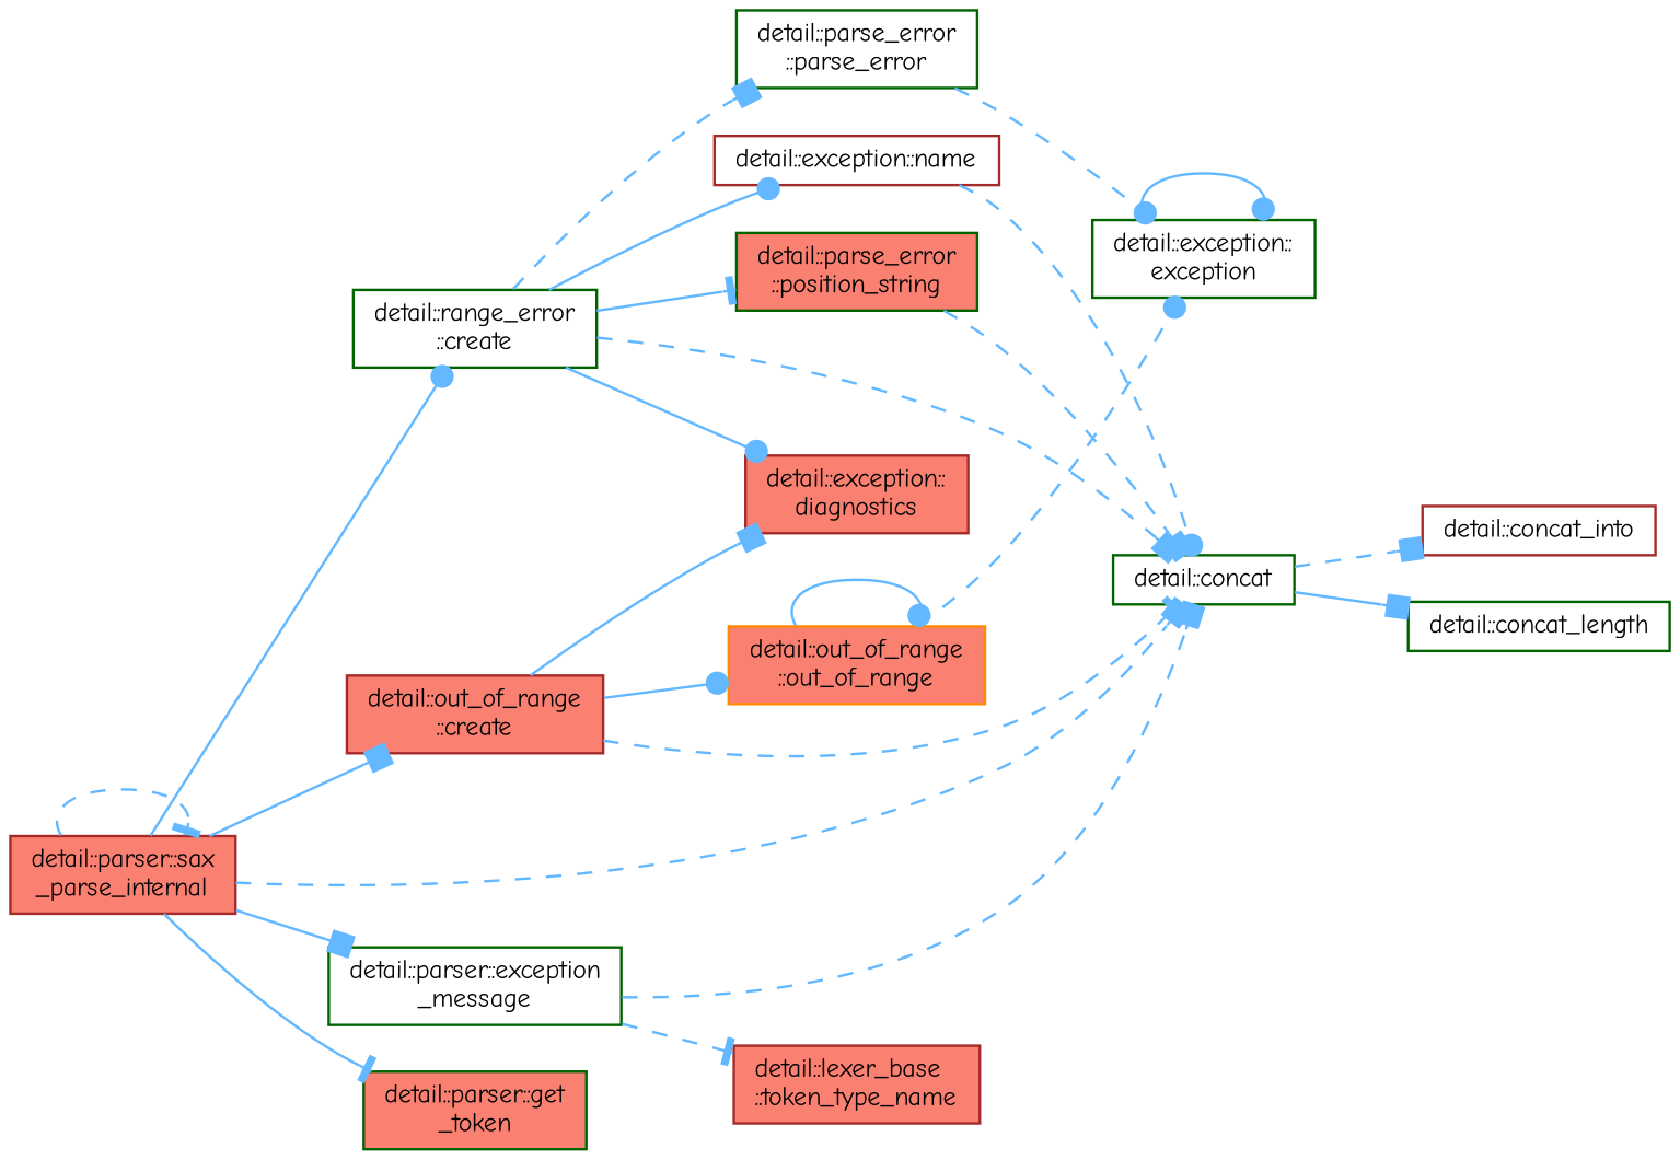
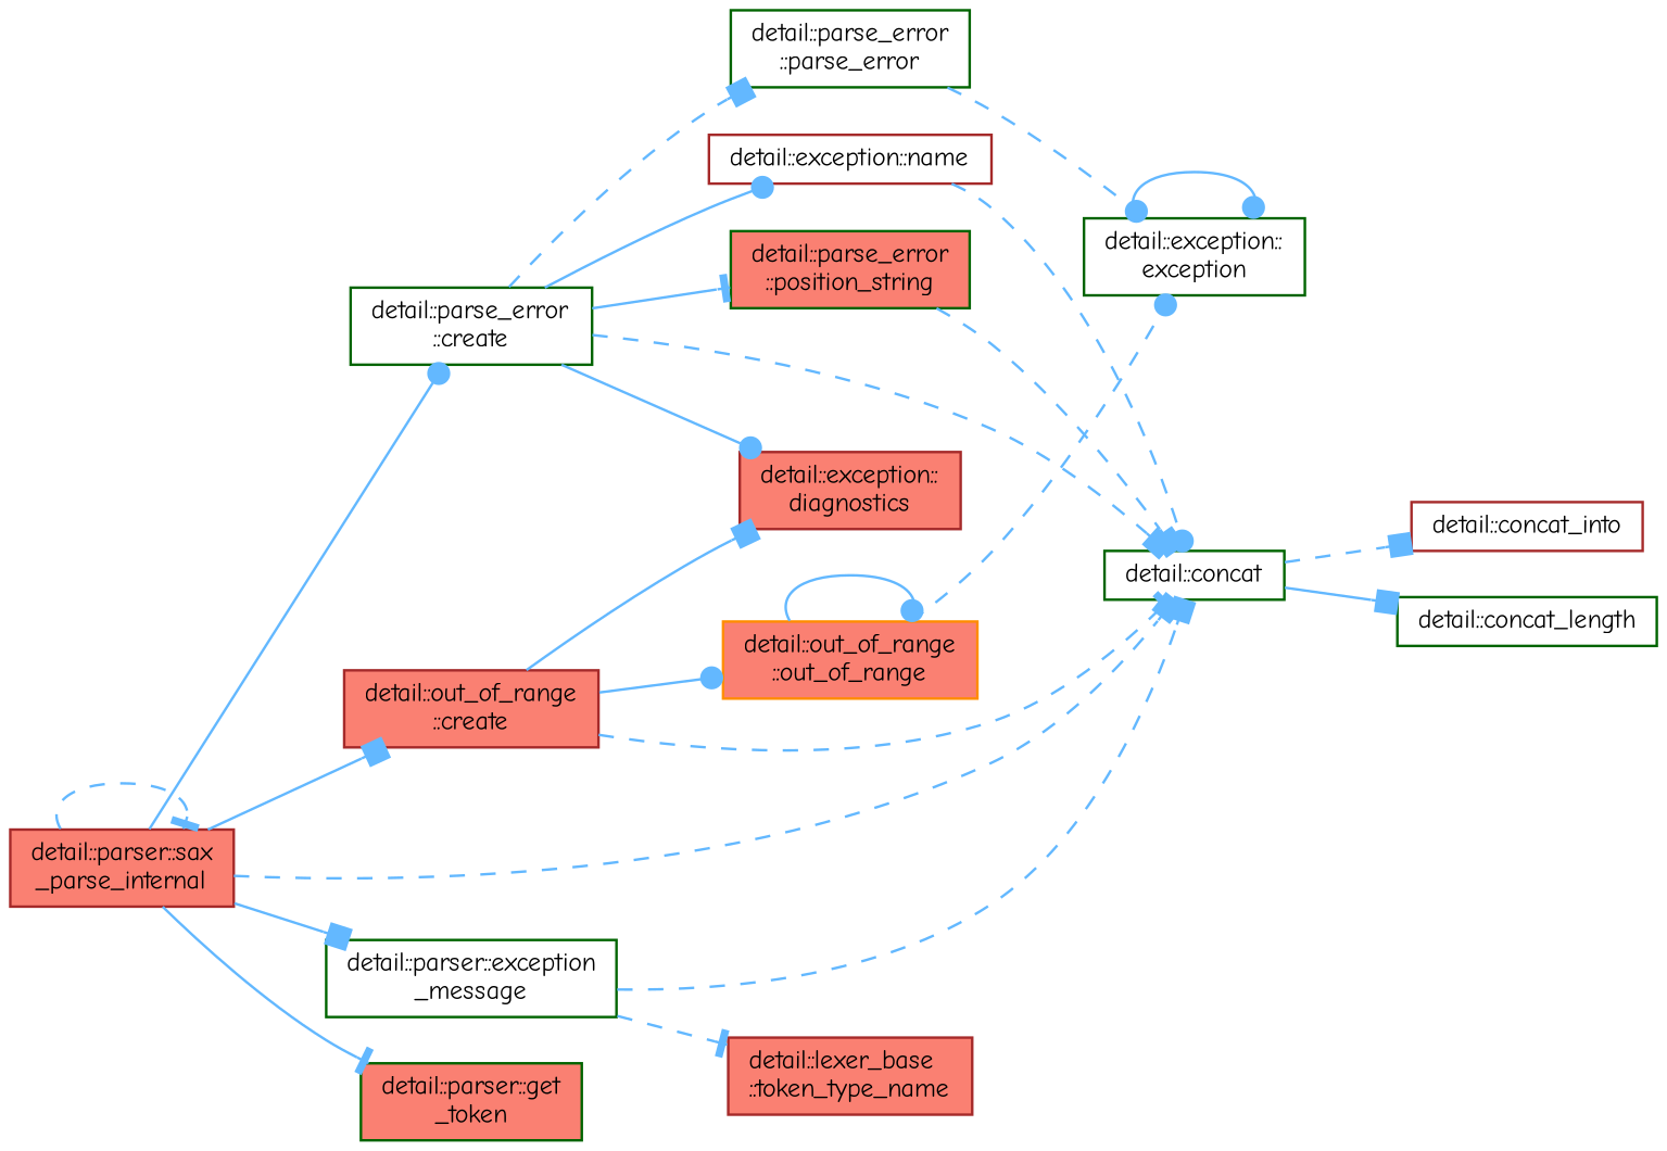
  digraph {
    fontname="Comic Neue"
    rankdir=LR
    node [color=darkgreen fillcolor=white fontname="Comic Neue" fontsize=10 shape=box style=filled]
    edge [arrowhead=box color=steelblue1 fontname="Comic Neue" fontsize=10 labelfontname=Helvetica labelfontsize=10 style=dashed]
    n1 [color=brown fillcolor=salmon fontcolor=black height=0.2 label="detail::parser::sax\l_parse_internal" width=0.4]
    n2 [height=0.2 label="detail::concat" width=0.4]
    n3 [color=brown fillcolor=salmon height=0.2 label="detail::out_of_range\l::create" width=0.4]
-   n4 [height=0.2 label="detail::range_error\l::create" width=0.4]
+   n4 [height=0.2 label="detail::parse_error\l::create" width=0.4]
    n5 [height=0.2 label="detail::parser::exception\l_message" width=0.4]
    n6 [fillcolor=salmon height=0.2 label="detail::parser::get\l_token" width=0.4]
    n7 [color=brown height=0.2 label="detail::concat_into" width=0.4]
    n8 [height=0.2 label="detail::concat_length" width=0.4]
    n9 [color=brown fillcolor=salmon height=0.2 label="detail::exception::\ldiagnostics" width=0.4]
    n10 [color=darkorange fillcolor=salmon height=0.2 label="detail::out_of_range\l::out_of_range" width=0.4]
    n11 [color=brown height=0.2 label="detail::exception::name" width=0.4]
    n12 [height=0.2 label="detail::parse_error\l::parse_error" width=0.4]
    n13 [fillcolor=salmon height=0.2 label="detail::parse_error\l::position_string" width=0.4]
    n14 [color=brown fillcolor=salmon height=0.2 label="detail::lexer_base\l::token_type_name" width=0.4]
    n15 [height=0.2 label="detail::exception::\lexception" width=0.4]
    n1 -> n1 [arrowhead=tee]
    n1 -> n2
    n1 -> n3 [style=solid]
    n1 -> n4 [arrowhead=dot style=solid]
    n1 -> n5 [style=solid]
    n1 -> n6 [arrowhead=tee style=solid]
    n2 -> n7
    n2 -> n8 [style=solid]
    n3 -> n2 [arrowhead=tee]
    n3 -> n9 [style=solid]
    n3 -> n10 [arrowhead=dot style=solid]
    n4 -> n2
    n4 -> n9 [arrowhead=dot style=solid]
    n4 -> n11 [arrowhead=dot style=solid]
    n4 -> n12
    n4 -> n13 [arrowhead=tee style=solid]
    n5 -> n2
    n5 -> n14 [arrowhead=tee]
    n10 -> n10 [arrowhead=dot style=solid]
    n10 -> n15 [arrowhead=dot]
    n11 -> n2 [arrowhead=dot]
    n12 -> n15 [arrowhead=dot]
    n13 -> n2
    n15 -> n15 [arrowhead=dot style=solid]
  }
